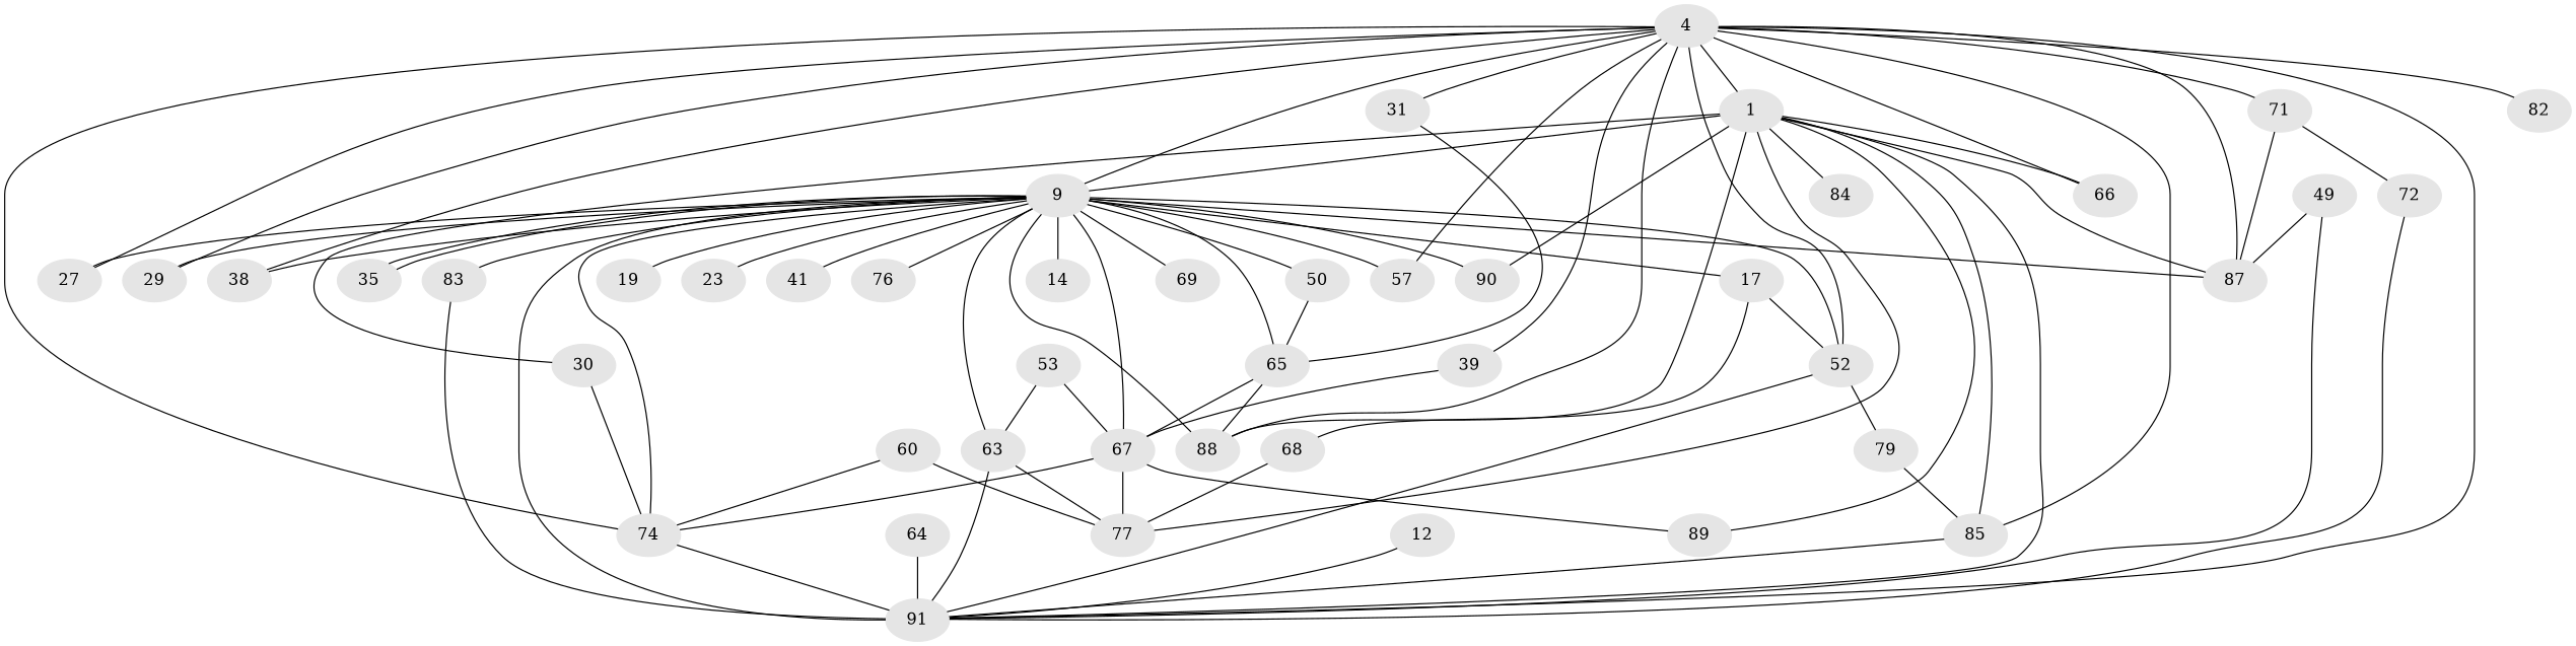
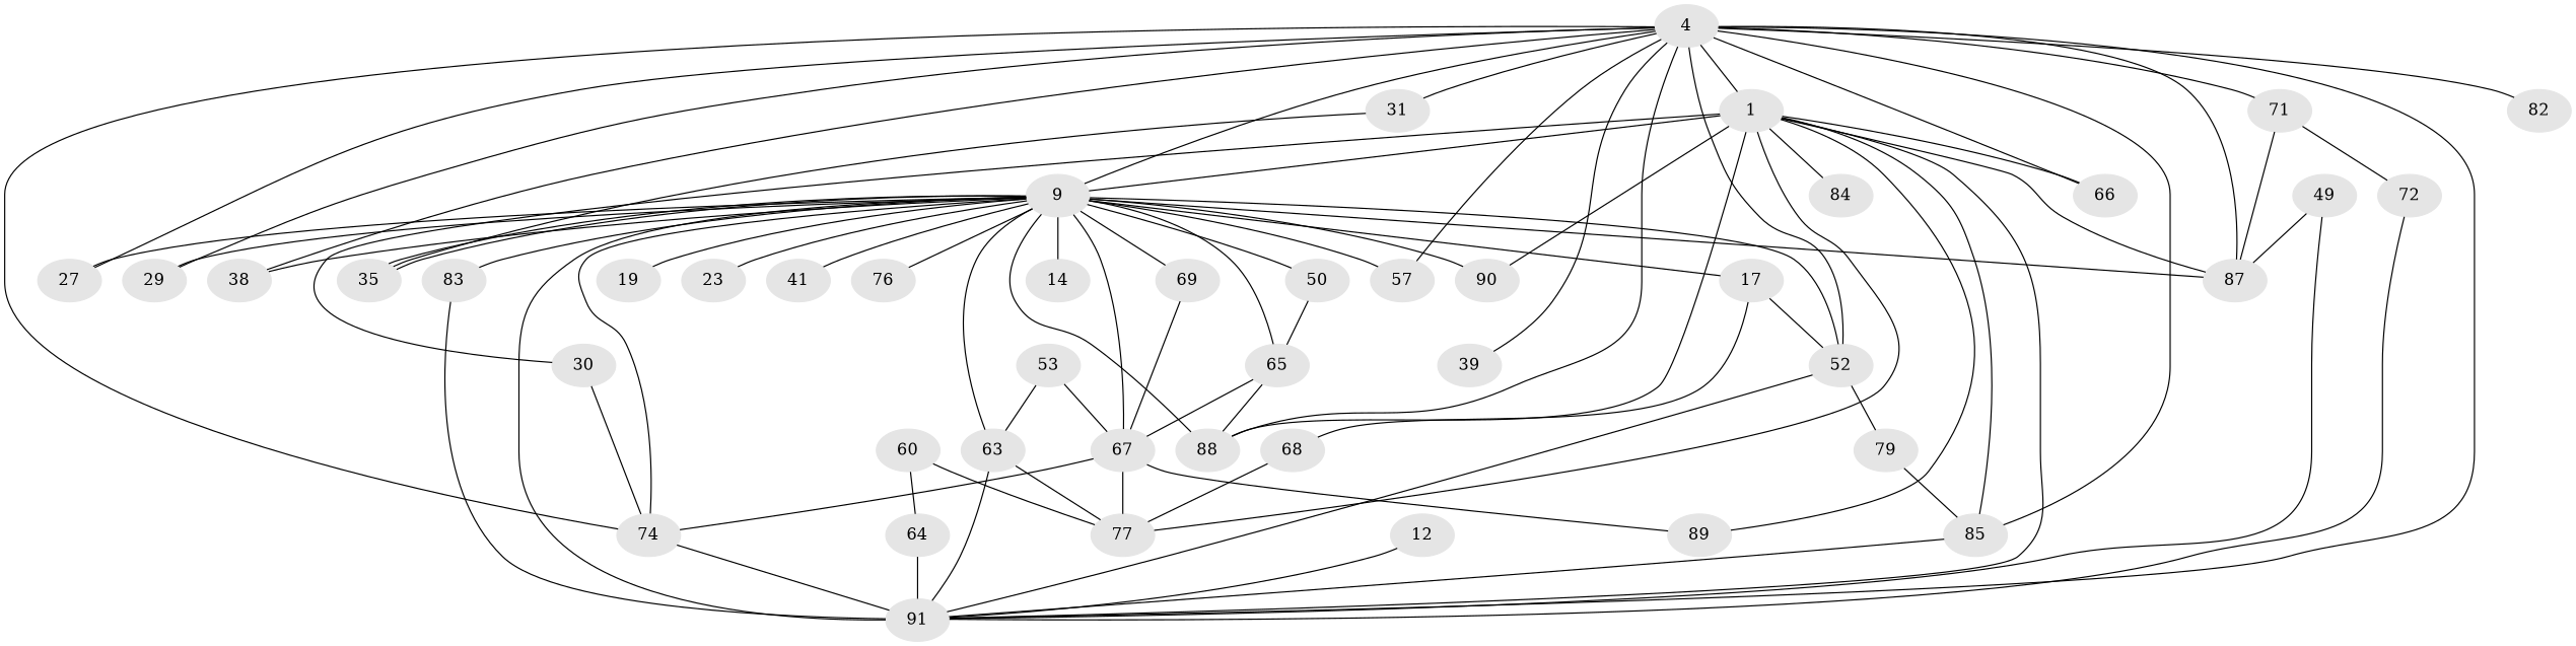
  graph {
    node [color=gray90 style=filled]
    4 [super="+2"]
    n2 [label=1 super="+7"]
    9 [super="+5+3"]
    27
    29
    31
    38
    39
    52 [super="+21+51+40"]
    57
    66 [super="+42"]
    71 [super="+61"]
    74 [super="+36+70"]
    82
    85 [super="+13+78+28"]
    87 [super="+20+53"]
    88 [super="+58+86"]
    91 [super="+15+75"]
    30
    77 [super="+47"]
    84
    89
    90
    14
    17
    19
    23
    35
    41
    50 [super="+24"]
    n31 [label=69]
    63 [super="+43"]
    65 [super="+33+44+45"]
    67 [super="+26+11+48"]
    76
    83 [super="+81"]
    79
    72
    68
    12
    49
    n42 [label=53]
    60
    64
    4 -- n2 [weight=4]
    4 -- 9 [weight=8]
    4 -- 27
    4 -- 29
    4 -- 31 [weight=2]
    4 -- 38
    4 -- 39
    4 -- 52 [weight=3]
    4 -- 57
    4 -- 66 [weight=2]
    4 -- 71 [weight=2]
    4 -- 74
    4 -- 82 [weight=2]
    4 -- 85 [weight=2]
    4 -- 87
    4 -- 88
    4 -- 91 [weight=5]
    n2 -- 9 [weight=8]
    n2 -- 66
    n2 -- 85
    n2 -- 87 [weight=3]
    n2 -- 88 [weight=2]
    n2 -- 91 [weight=4]
    n2 -- 30
    n2 -- 77
    n2 -- 84 [weight=2]
    n2 -- 89
    n2 -- 90
    9 -- 27
    9 -- 29
    9 -- 38
    9 -- 52
    9 -- 57
    9 -- 74 [weight=3]
    9 -- 87 [weight=2]
    9 -- 88 [weight=5]
    9 -- 91 [weight=11]
    9 -- 90
    9 -- 14 [weight=2]
    9 -- 17 [weight=2]
    9 -- 19 [weight=2]
    9 -- 23
    9 -- 35
    9 -- 35
    9 -- 41 [weight=2]
    9 -- 50 [weight=2]
    9 -- n31 [weight=2]
    9 -- 63 [weight=2]
    9 -- 65
    9 -- 67 [weight=6]
    9 -- 76 [weight=2]
    9 -- 83 [weight=2]
-   31 -- 65
-   39 -- 67
+   31 -- 35
+   n31 -- 67
    52 -- 91
    52 -- 79
    71 -- 87
    71 -- 72
    74 -- 91 [weight=2]
    85 -- 91
    30 -- 74
    17 -- 52
    17 -- 68
    50 -- 65
    63 -- 91
    63 -- 77
    65 -- 88
    65 -- 67
    67 -- 74
    67 -- 77
    67 -- 89
    83 -- 91
    79 -- 85
    72 -- 91
    68 -- 77
    12 -- 91
    49 -- 87
    49 -- 91
    n42 -- 63
    n42 -- 67
-   60 -- 74
+   60 -- 64
    60 -- 77
    64 -- 91 [weight=2]
  }
